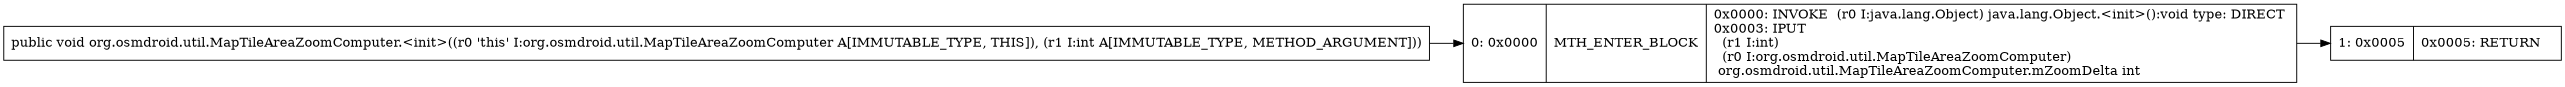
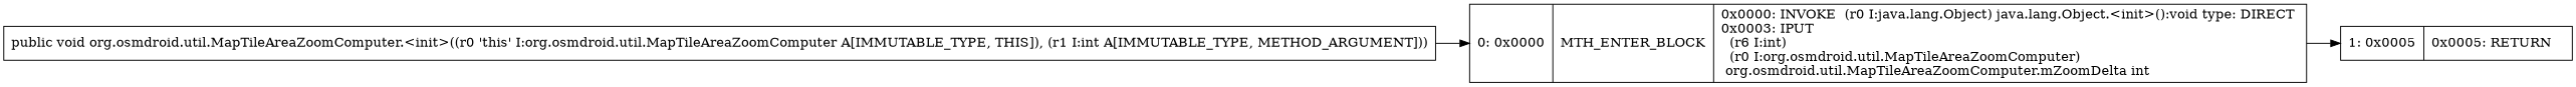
  digraph {
    rankdir=LR
    node [shape=record]
-   n1 [label="{0\:\ 0x0000|MTH_ENTER_BLOCK\l|0x0000: INVOKE  (r0 I:java.lang.Object) java.lang.Object.\<init\>():void type: DIRECT \l0x0003: IPUT  \l  (r1 I:int)\l  (r0 I:org.osmdroid.util.MapTileAreaZoomComputer)\l org.osmdroid.util.MapTileAreaZoomComputer.mZoomDelta int \l}"]
+   n1 [label="{0\:\ 0x0000|MTH_ENTER_BLOCK\l|0x0000: INVOKE  (r0 I:java.lang.Object) java.lang.Object.\<init\>():void type: DIRECT \l0x0003: IPUT  \l  (r6 I:int)\l  (r0 I:org.osmdroid.util.MapTileAreaZoomComputer)\l org.osmdroid.util.MapTileAreaZoomComputer.mZoomDelta int \l}"]
    n2 [label="{1\:\ 0x0005|0x0005: RETURN   \l}"]
    n3 [label="{public void org.osmdroid.util.MapTileAreaZoomComputer.\<init\>((r0 'this' I:org.osmdroid.util.MapTileAreaZoomComputer A[IMMUTABLE_TYPE, THIS]), (r1 I:int A[IMMUTABLE_TYPE, METHOD_ARGUMENT])) }"]
    n1 -> n2
    n3 -> n1
  }
